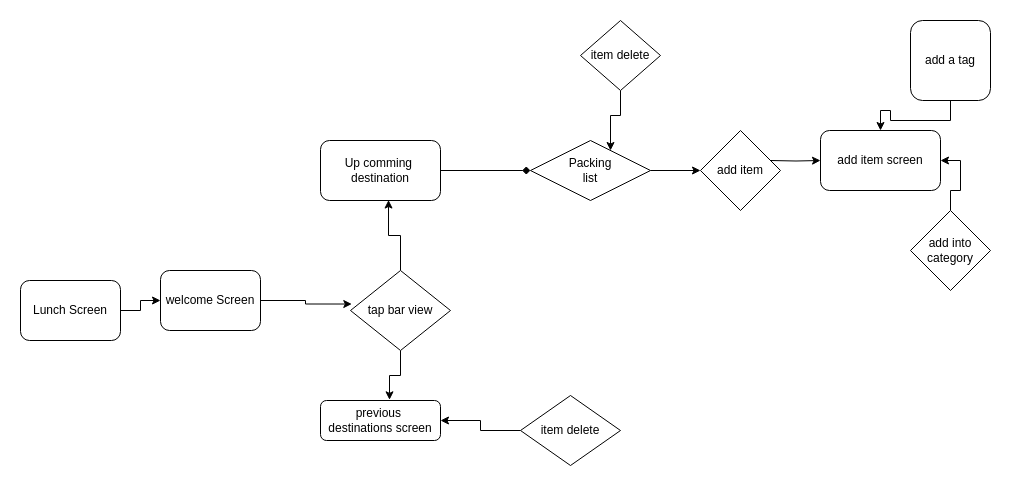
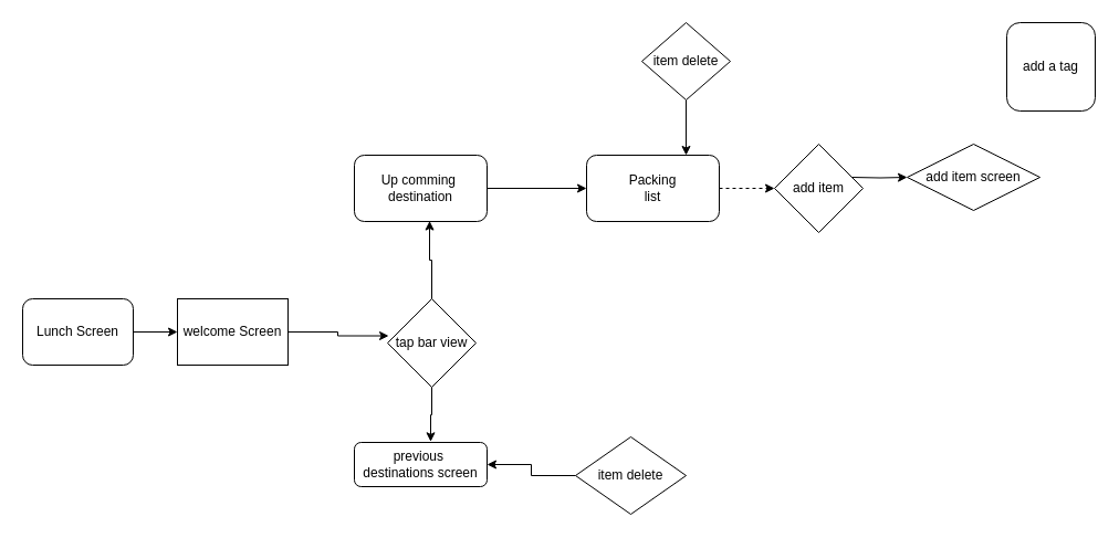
  <mxCell id="0" />
  <mxCell id="1" parent="0" />
  <mxCell id="2" style="edgeStyle=orthogonalEdgeStyle;rounded=0;orthogonalLoop=1;jettySize=auto;html=1;exitX=1;exitY=0.5;exitDx=0;exitDy=0;entryX=0;entryY=0.5;entryDx=0;entryDy=0;" edge="1" parent="1" source="3" target="5"><mxGeometry relative="1" as="geometry" /></mxCell>
- <mxCell id="3" value="Lunch Screen" style="rounded=1;whiteSpace=wrap;html=1;" vertex="1" parent="1"><mxGeometry x="20" y="280" width="100" height="60" as="geometry" /></mxCell>
+ <mxCell id="3" value="Lunch Screen" style="rounded=1;whiteSpace=wrap;html=1;" vertex="1" parent="1"><mxGeometry x="20" y="270" width="100" height="60" as="geometry" /></mxCell>
  <mxCell id="4" style="edgeStyle=orthogonalEdgeStyle;rounded=0;orthogonalLoop=1;jettySize=auto;html=1;exitX=1;exitY=0.5;exitDx=0;exitDy=0;entryX=0.013;entryY=0.419;entryDx=0;entryDy=0;entryPerimeter=0;" edge="1" parent="1" source="5" target="10"><mxGeometry relative="1" as="geometry" /></mxCell>
- <mxCell id="5" value="welcome Screen" style="rounded=1;whiteSpace=wrap;html=1;" vertex="1" parent="1"><mxGeometry x="160" y="270" width="100" height="60" as="geometry" /></mxCell>
- <mxCell id="6" style="edgeStyle=orthogonalEdgeStyle;rounded=0;orthogonalLoop=1;jettySize=auto;html=1;exitX=1;exitY=0.5;exitDx=0;exitDy=0;entryX=0;entryY=0.5;entryDx=0;entryDy=0;endArrow=diamond;" edge="1" parent="1" source="7" target="13"><mxGeometry relative="1" as="geometry" /></mxCell>
+ <mxCell id="5" value="welcome Screen" style="whiteSpace=wrap;html=1;rounded=0;" vertex="1" parent="1"><mxGeometry x="160" y="270" width="100" height="60" as="geometry" /></mxCell>
+ <mxCell id="6" style="edgeStyle=orthogonalEdgeStyle;rounded=0;orthogonalLoop=1;jettySize=auto;html=1;exitX=1;exitY=0.5;exitDx=0;exitDy=0;entryX=0;entryY=0.5;entryDx=0;entryDy=0;" edge="1" parent="1" source="7" target="13"><mxGeometry relative="1" as="geometry" /></mxCell>
  <mxCell id="7" value="Up comming&amp;nbsp;&lt;br&gt;destination" style="rounded=1;whiteSpace=wrap;html=1;" vertex="1" parent="1"><mxGeometry x="320" y="140" width="120" height="60" as="geometry" /></mxCell>
  <mxCell id="8" style="edgeStyle=orthogonalEdgeStyle;rounded=0;orthogonalLoop=1;jettySize=auto;html=1;exitX=0.5;exitY=0;exitDx=0;exitDy=0;entryX=0.567;entryY=0.992;entryDx=0;entryDy=0;entryPerimeter=0;" edge="1" parent="1" source="10" target="7"><mxGeometry relative="1" as="geometry" /></mxCell>
  <mxCell id="9" style="edgeStyle=orthogonalEdgeStyle;rounded=0;orthogonalLoop=1;jettySize=auto;html=1;exitX=0.5;exitY=1;exitDx=0;exitDy=0;entryX=0.575;entryY=-0.017;entryDx=0;entryDy=0;entryPerimeter=0;" edge="1" parent="1" source="10" target="11"><mxGeometry relative="1" as="geometry" /></mxCell>
- <mxCell id="10" value="tap bar view" style="rhombus;whiteSpace=wrap;html=1;" vertex="1" parent="1"><mxGeometry x="350" y="270" width="100" height="80" as="geometry" /></mxCell>
+ <mxCell id="10" value="tap bar view" style="rhombus;whiteSpace=wrap;html=1;" vertex="1" parent="1"><mxGeometry x="350" y="270" width="80" height="80" as="geometry" /></mxCell>
  <mxCell id="11" value="previous&amp;nbsp;&lt;br&gt;destinations screen" style="rounded=1;whiteSpace=wrap;html=1;" vertex="1" parent="1"><mxGeometry x="320" y="400" width="120" height="40" as="geometry" /></mxCell>
- <mxCell id="12" style="edgeStyle=orthogonalEdgeStyle;rounded=0;orthogonalLoop=1;jettySize=auto;html=1;exitX=1;exitY=0.5;exitDx=0;exitDy=0;entryX=0;entryY=0.5;entryDx=0;entryDy=0;" edge="1" parent="1" source="13" target="18"><mxGeometry relative="1" as="geometry" /></mxCell>
- <mxCell id="13" value="Packing &lt;br&gt;list" style="rhombus;whiteSpace=wrap;html=1;" vertex="1" parent="1"><mxGeometry x="530" y="140" width="120" height="60" as="geometry" /></mxCell>
- <mxCell id="14" value="add item screen" style="rounded=1;whiteSpace=wrap;html=1;" vertex="1" parent="1"><mxGeometry x="820" y="130" width="120" height="60" as="geometry" /></mxCell>
+ <mxCell id="12" style="edgeStyle=orthogonalEdgeStyle;rounded=0;orthogonalLoop=1;jettySize=auto;html=1;exitX=1;exitY=0.5;exitDx=0;exitDy=0;entryX=0;entryY=0.5;entryDx=0;entryDy=0;dashed=1;" edge="1" parent="1" source="13" target="18"><mxGeometry relative="1" as="geometry" /></mxCell>
+ <mxCell id="13" value="Packing &lt;br&gt;list" style="rounded=1;whiteSpace=wrap;html=1;" vertex="1" parent="1"><mxGeometry x="530" y="140" width="120" height="60" as="geometry" /></mxCell>
+ <mxCell id="14" value="add item screen" style="rhombus;whiteSpace=wrap;html=1;" vertex="1" parent="1"><mxGeometry x="820" y="130" width="120" height="60" as="geometry" /></mxCell>
  <mxCell id="15" style="edgeStyle=orthogonalEdgeStyle;rounded=0;orthogonalLoop=1;jettySize=auto;html=1;exitX=1;exitY=0.5;exitDx=0;exitDy=0;entryX=0;entryY=0.5;entryDx=0;entryDy=0;" edge="1" parent="1" target="14"><mxGeometry relative="1" as="geometry"><mxPoint x="770" y="160" as="sourcePoint" /></mxGeometry></mxCell>
  <mxCell id="16" style="edgeStyle=orthogonalEdgeStyle;rounded=0;orthogonalLoop=1;jettySize=auto;html=1;exitX=0.5;exitY=1;exitDx=0;exitDy=0;entryX=0.75;entryY=0;entryDx=0;entryDy=0;" edge="1" parent="1" source="17" target="13"><mxGeometry relative="1" as="geometry" /></mxCell>
  <mxCell id="17" value="item delete" style="rhombus;whiteSpace=wrap;html=1;" vertex="1" parent="1"><mxGeometry x="580" y="20" width="80" height="70" as="geometry" /></mxCell>
  <mxCell id="18" value="add item" style="rhombus;whiteSpace=wrap;html=1;" vertex="1" parent="1"><mxGeometry x="700" y="130" width="80" height="80" as="geometry" /></mxCell>
  <mxCell id="19" style="edgeStyle=orthogonalEdgeStyle;rounded=0;orthogonalLoop=1;jettySize=auto;html=1;entryX=1;entryY=0.5;entryDx=0;entryDy=0;" edge="1" parent="1" source="20" target="11"><mxGeometry relative="1" as="geometry" /></mxCell>
  <mxCell id="20" value="item delete" style="rhombus;whiteSpace=wrap;html=1;" vertex="1" parent="1"><mxGeometry x="520" y="395" width="100" height="70" as="geometry" /></mxCell>
- <mxCell id="21" style="edgeStyle=orthogonalEdgeStyle;rounded=0;orthogonalLoop=1;jettySize=auto;html=1;exitX=0.5;exitY=0;exitDx=0;exitDy=0;entryX=1;entryY=0.5;entryDx=0;entryDy=0;" edge="1" parent="1" source="22" target="14"><mxGeometry relative="1" as="geometry" /></mxCell>
- <mxCell id="22" value="add into category" style="rhombus;whiteSpace=wrap;html=1;" vertex="1" parent="1"><mxGeometry x="910" y="210" width="80" height="80" as="geometry" /></mxCell>
- <mxCell id="23" style="edgeStyle=orthogonalEdgeStyle;rounded=0;orthogonalLoop=1;jettySize=auto;html=1;exitX=0.5;exitY=1;exitDx=0;exitDy=0;entryX=0.5;entryY=0;entryDx=0;entryDy=0;" edge="1" parent="1" source="24" target="14"><mxGeometry relative="1" as="geometry" /></mxCell>
  <mxCell id="24" value="add a tag" style="whiteSpace=wrap;html=1;rounded=1;" vertex="1" parent="1"><mxGeometry x="910" y="20" width="80" height="80" as="geometry" /></mxCell>
